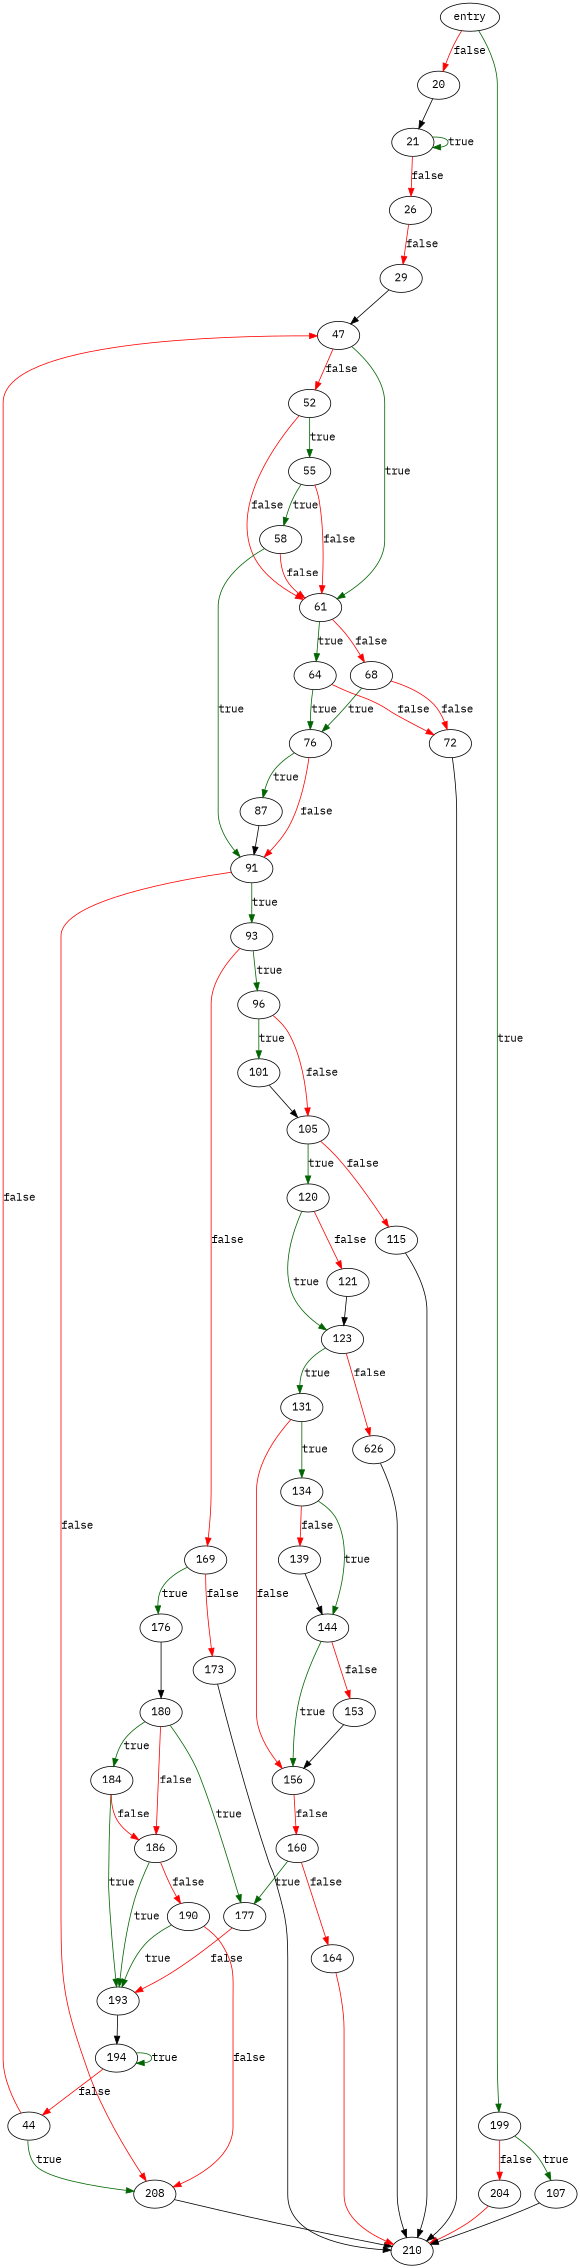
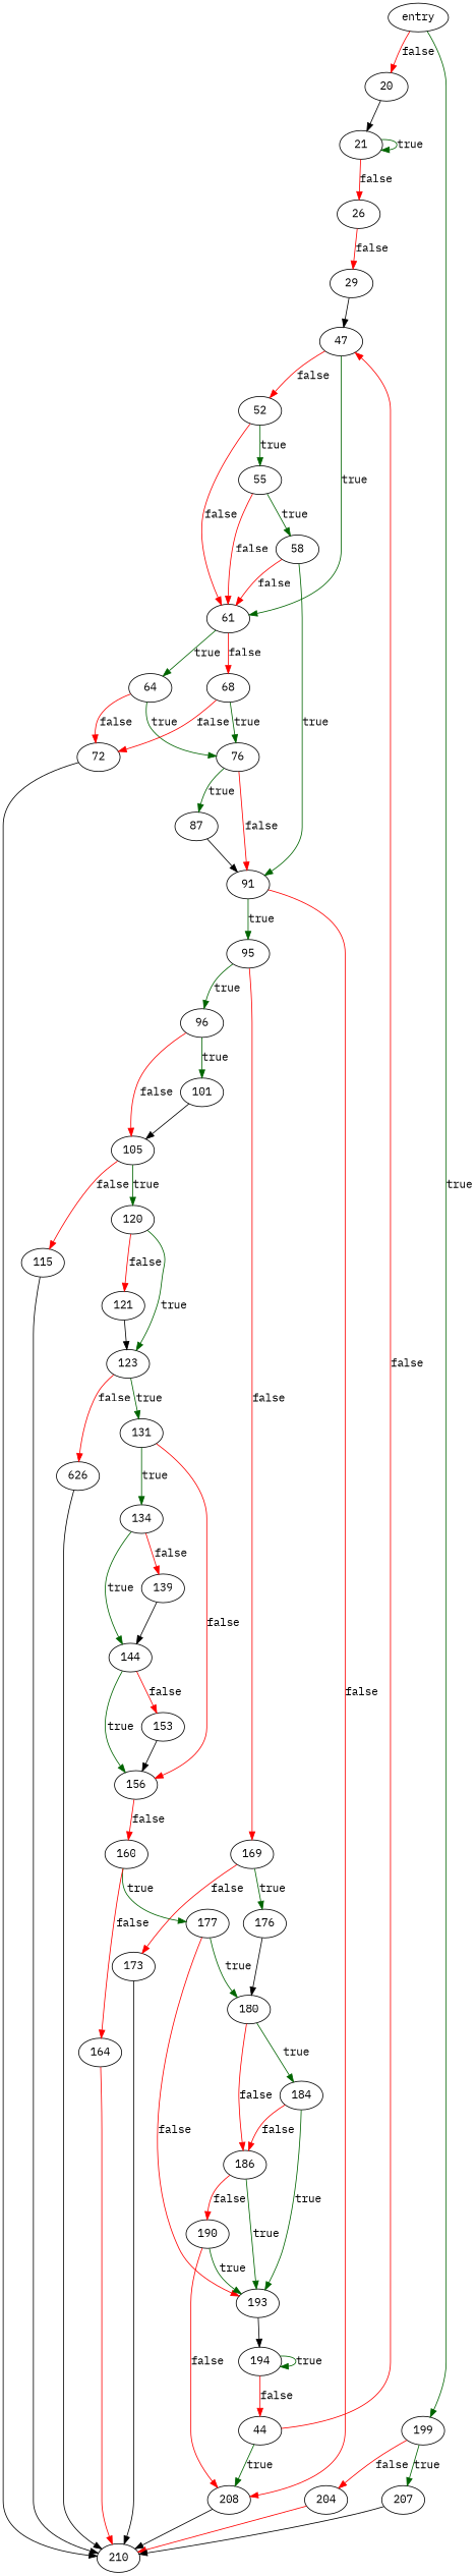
  digraph {
    fontname="IBM Plex Mono"
    node [fontname="IBM Plex Mono"]
    edge [color=red fontname="IBM Plex Mono"]
    n1 [label=entry]
    20
    199
    21
    204
-   207 [label=107]
+   207
    26
    29
    47
    52
    61
    44
    208
    210
    55
    64
    68
    58
    91
-   95 [label=93]
+   95
    72
    76
    87
    96
    169
    101
    105
    173
    176
    115
    120
    121
    123
    n34 [label=626]
    131
    134
    156
    139
    144
    160
    153
    177
    164
    180
    193
    184
    186
    194
    190
    n1 -> 20 [label=false]
    n1 -> 199 [color=darkgreen label=true]
    20 -> 21 [color=""]
    199 -> 204 [label=false]
    199 -> 207 [color=darkgreen label=true]
    21 -> 21 [color=darkgreen label=true]
    21 -> 26 [label=false]
    204 -> 210
    207 -> 210 [color=""]
    26 -> 29 [label=false]
    29 -> 47 [color=""]
    47 -> 52 [label=false]
    47 -> 61 [color=darkgreen label=true]
    52 -> 61 [label=false]
    52 -> 55 [color=darkgreen label=true]
    61 -> 64 [color=darkgreen label=true]
    61 -> 68 [label=false]
    44 -> 47 [label=false]
    44 -> 208 [color=darkgreen label=true]
    208 -> 210 [color=""]
    55 -> 61 [label=false]
    55 -> 58 [color=darkgreen label=true]
    64 -> 72 [label=false]
    64 -> 76 [color=darkgreen label=true]
    68 -> 72 [label=false]
    68 -> 76 [color=darkgreen label=true]
    58 -> 61 [label=false]
    58 -> 91 [color=darkgreen label=true]
    91 -> 208 [label=false]
    91 -> 95 [color=darkgreen label=true]
    95 -> 96 [color=darkgreen label=true]
    95 -> 169 [label=false]
    72 -> 210 [color=""]
    76 -> 91 [label=false]
    76 -> 87 [color=darkgreen label=true]
    87 -> 91 [color=""]
    96 -> 101 [color=darkgreen label=true]
    96 -> 105 [label=false]
    169 -> 173 [label=false]
    169 -> 176 [color=darkgreen label=true]
    101 -> 105 [color=""]
    105 -> 115 [label=false]
    105 -> 120 [color=darkgreen label=true]
    173 -> 210 [color=""]
    176 -> 180 [color=""]
    115 -> 210 [color=""]
    120 -> 121 [label=false]
    120 -> 123 [color=darkgreen label=true]
    121 -> 123 [color=""]
    123 -> n34 [label=false]
    123 -> 131 [color=darkgreen label=true]
    n34 -> 210 [color=""]
    131 -> 134 [color=darkgreen label=true]
    131 -> 156 [label=false]
    134 -> 139 [label=false]
    134 -> 144 [color=darkgreen label=true]
    156 -> 160 [label=false]
    139 -> 144 [color=""]
    144 -> 156 [color=darkgreen label=true]
    144 -> 153 [label=false]
    160 -> 177 [color=darkgreen label=true]
    160 -> 164 [label=false]
    153 -> 156 [color=""]
-   180 -> 177 [color=darkgreen label=true]
+   177 -> 180 [color=darkgreen label=true]
    177 -> 193 [label=false]
    164 -> 210
    180 -> 184 [color=darkgreen label=true]
    180 -> 186 [label=false]
    193 -> 194 [color=""]
    184 -> 193 [color=darkgreen label=true]
    184 -> 186 [label=false]
    186 -> 193 [color=darkgreen label=true]
    186 -> 190 [label=false]
    194 -> 44 [label=false]
    194 -> 194 [color=darkgreen label=true]
    190 -> 208 [label=false]
    190 -> 193 [color=darkgreen label=true]
  }
